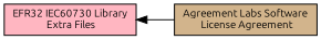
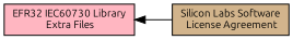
  digraph {
    rankdir=LR
    fontname=Ubuntu
    node [color=black fontname=Ubuntu fontsize=10 shape=box style=filled]
    n1 [fillcolor=lightpink height=0.2 label="EFR32 IEC60730 Library\l Extra Files" width=0.4]
-   n2 [fillcolor=tan fontcolor=black height=0.2 label="Agreement Labs Software\l License Agreement" width=0.4]
+   n2 [fillcolor=tan fontcolor=black height=0.2 label="Silicon Labs Software\l License Agreement" width=0.4]
    n1 -> n2 [dir=back fontname=Ubuntu fontsize=10 labelfontname=Helvetica labelfontsize=10 shape=plaintext style=solid]
  }
